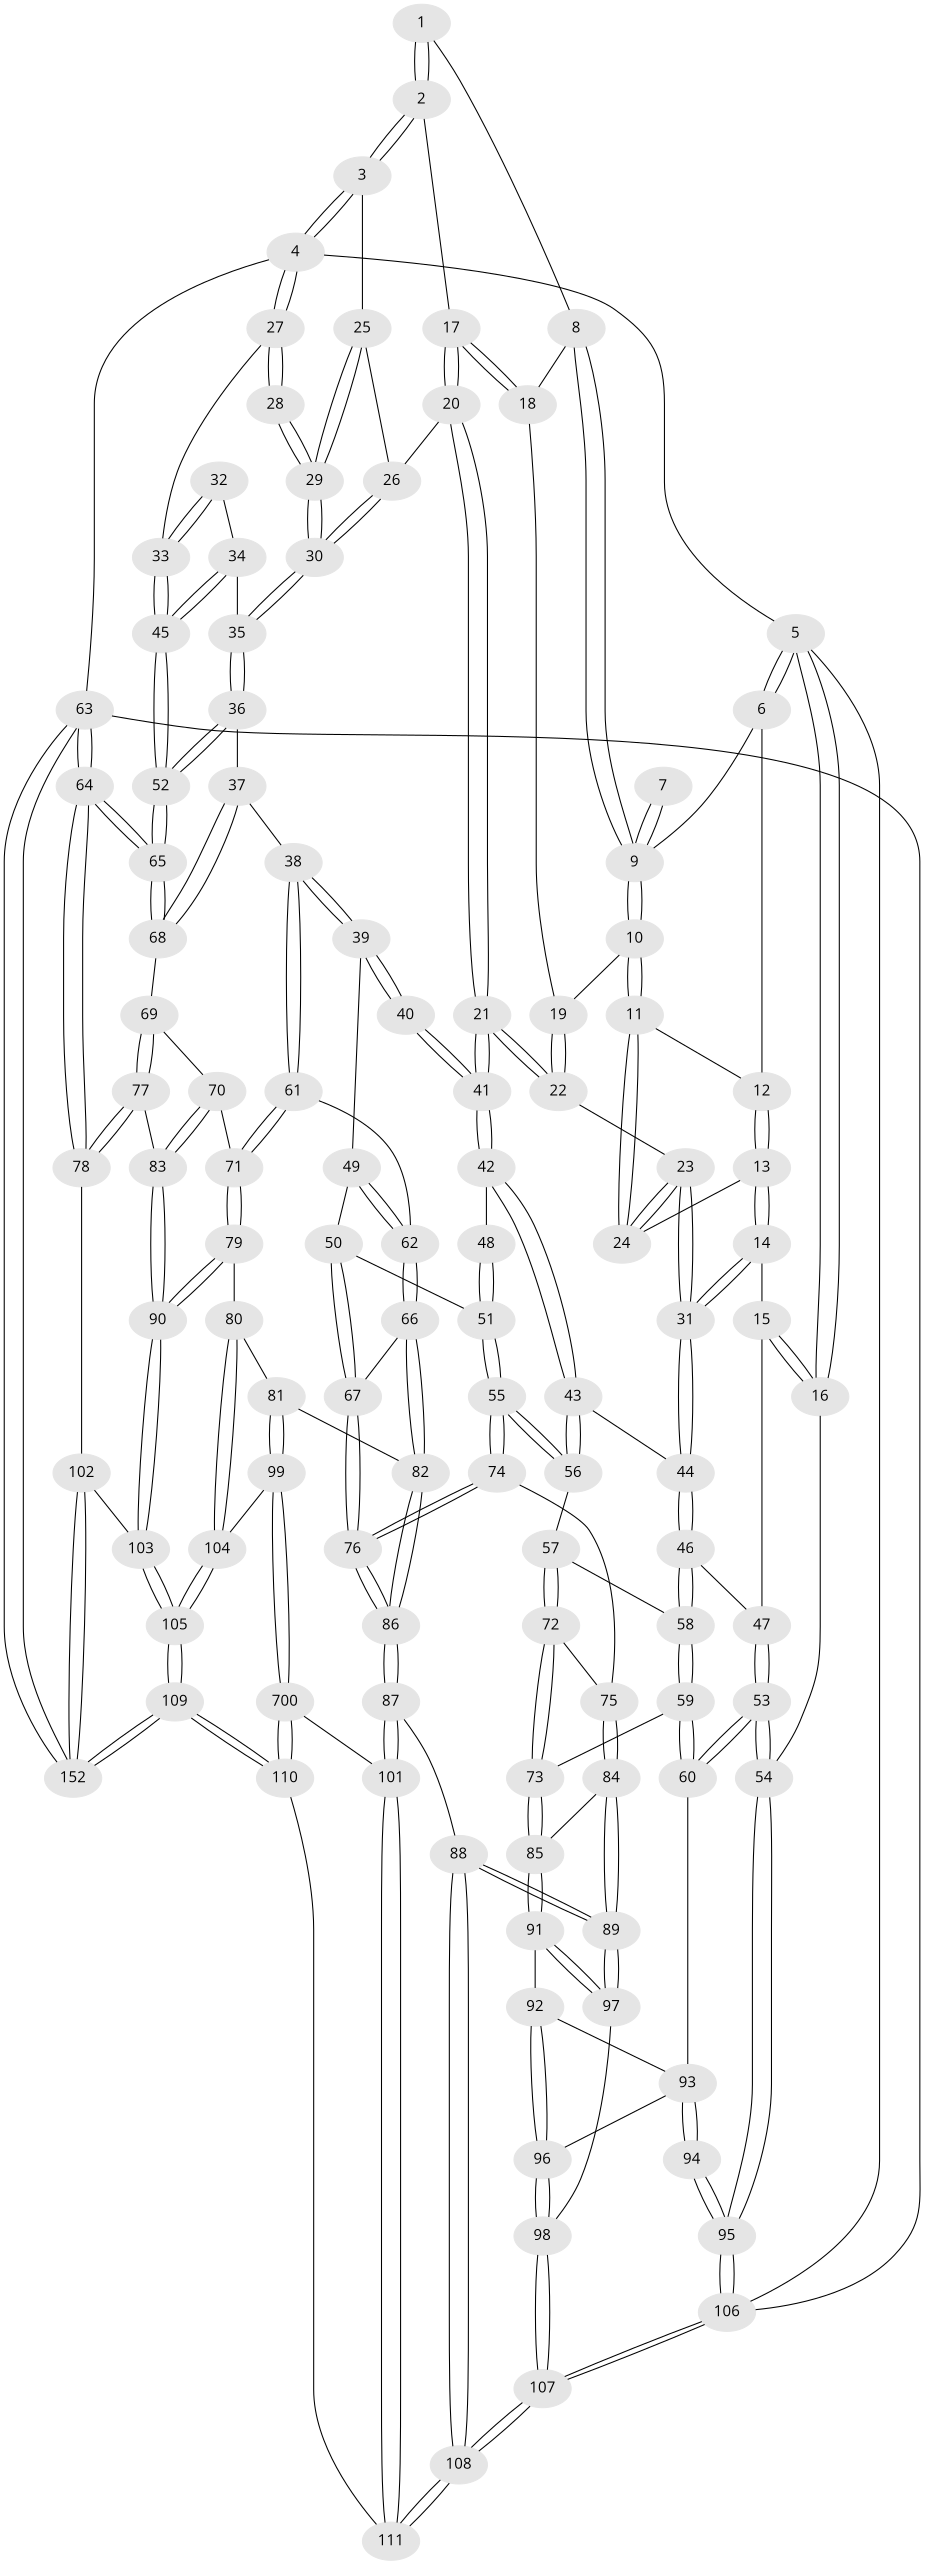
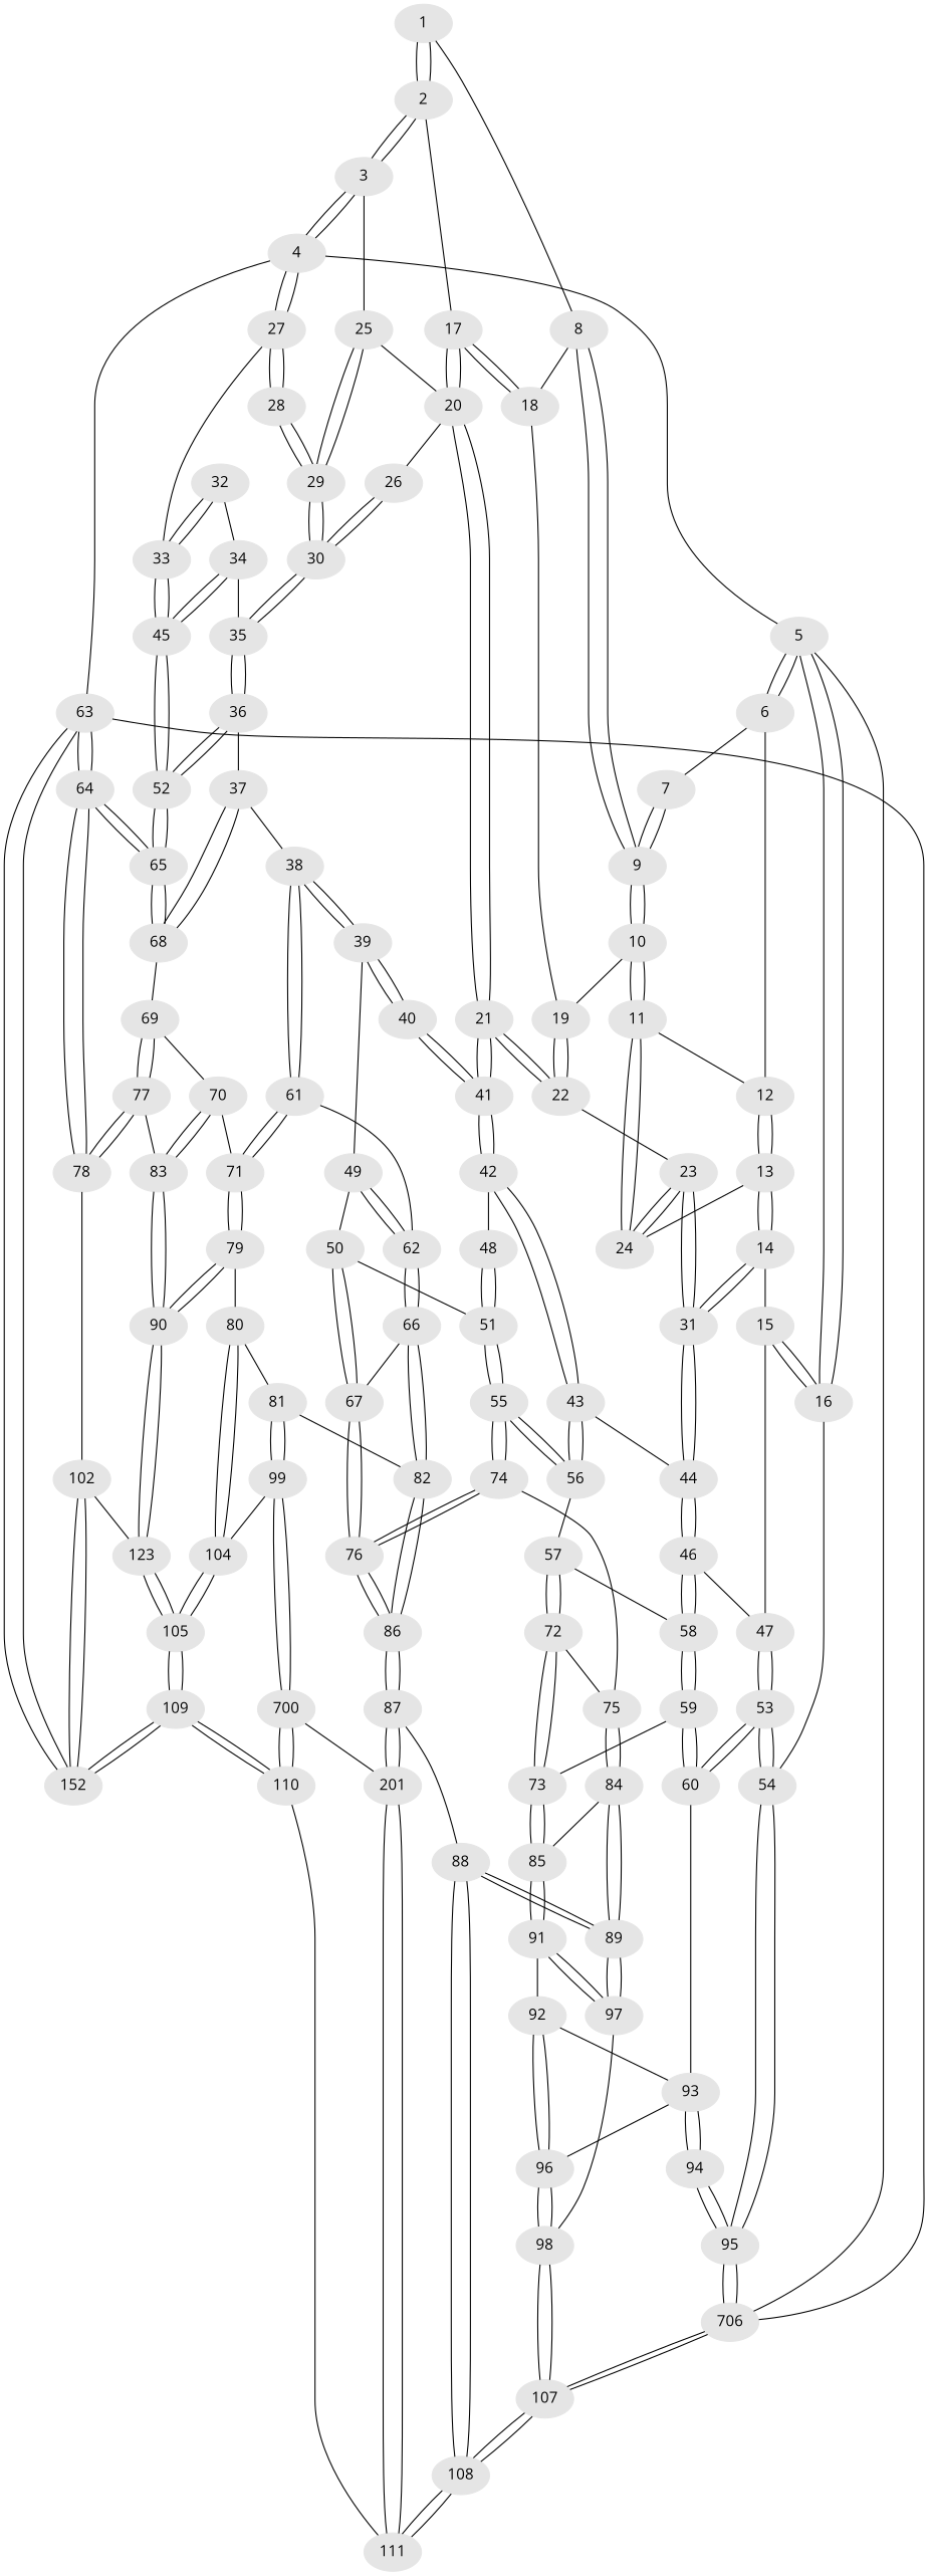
  graph {
    fontname="Open Sans"
    node [color=gray90 fontname="Open Sans" style=filled]
    edge [fontname="Open Sans"]
    1
    2
    8
    3
    17
    9
    18
    4
    25
    20
    5
    27
    63
    26
    29
    6
    16
-   106
+   106 [label=706]
    28
    33
    64
    n22 [label=152]
    7
    12
    54
    107
    13
    10
    19
    11
    24
    22
    14
    15
    31
    47
    44
    53
    95
    21
    23
    41
    30
    42
    35
    45
    36
    46
    32
    34
    52
    37
    38
    68
    65
    39
    61
    69
    40
    49
    62
    71
    50
    43
    48
    56
    51
    57
    58
    59
    60
    55
    67
    66
    76
    74
    93
    75
    72
    73
    85
    96
    94
    79
    82
    78
    102
    86
    70
    77
    83
    90
    80
    84
    91
    89
    87
-   103
+   103 [label=123]
    81
    104
    99
    105
    n103 [label=700]
    97
    92
    88
-   101
+   101 [label=201]
    108
    111
    98
    110
    109
    1 -- 2
    1 -- 2
    1 -- 8
    2 -- 3
    2 -- 3
    2 -- 17
    8 -- 9
    8 -- 9
    8 -- 18
    3 -- 4
    3 -- 4
    3 -- 25
    17 -- 18
    17 -- 18
    17 -- 20
    17 -- 20
    9 -- 10
    9 -- 10
    18 -- 19
    4 -- 5
    4 -- 27
    4 -- 27
    4 -- 63
-   25 -- 26
+   25 -- 20
    25 -- 29
    25 -- 29
    20 -- 26
    20 -- 21
    20 -- 21
    5 -- 6
    5 -- 6
    5 -- 16
    5 -- 16
    5 -- 106
    27 -- 28
    27 -- 28
    27 -- 33
    63 -- 106
    63 -- 64
    63 -- 64
    63 -- n22
    63 -- n22
    26 -- 30
    26 -- 30
    29 -- 30
    29 -- 30
-   6 -- 9
+   6 -- 7
    6 -- 12
    16 -- 54
    106 -- 107
    106 -- 107
    28 -- 29
    28 -- 29
    33 -- 45
    33 -- 45
    64 -- 65
    64 -- 65
    64 -- 78
    64 -- 78
    7 -- 9
    7 -- 9
    12 -- 13
    12 -- 13
    54 -- 95
    54 -- 95
    107 -- 108
    107 -- 108
    13 -- 24
    13 -- 14
    13 -- 14
    10 -- 19
    10 -- 11
    10 -- 11
    19 -- 22
    19 -- 22
    11 -- 12
    11 -- 24
    11 -- 24
    22 -- 23
    14 -- 15
    14 -- 31
    14 -- 31
    15 -- 16
    15 -- 16
    15 -- 47
    31 -- 44
    31 -- 44
    47 -- 53
    47 -- 53
    44 -- 46
    44 -- 46
    53 -- 54
    53 -- 54
    53 -- 60
    53 -- 60
    95 -- 106
    95 -- 106
    21 -- 22
    21 -- 22
    21 -- 41
    21 -- 41
    23 -- 24
    23 -- 24
    23 -- 31
    23 -- 31
    41 -- 42
    41 -- 42
    30 -- 35
    30 -- 35
    42 -- 43
    42 -- 43
    42 -- 48
    35 -- 36
    35 -- 36
    45 -- 52
    45 -- 52
    36 -- 52
    36 -- 52
    36 -- 37
    46 -- 47
    46 -- 58
    46 -- 58
    32 -- 33
    32 -- 33
    32 -- 34
    34 -- 35
    34 -- 45
    34 -- 45
    52 -- 65
    52 -- 65
    37 -- 38
    37 -- 68
    37 -- 68
    38 -- 39
    38 -- 39
    38 -- 61
    38 -- 61
    68 -- 69
    65 -- 68
    65 -- 68
    39 -- 40
    39 -- 40
    39 -- 49
    61 -- 62
    61 -- 71
    61 -- 71
    69 -- 70
    69 -- 77
    69 -- 77
    40 -- 41
    40 -- 41
    49 -- 62
    49 -- 62
    49 -- 50
    62 -- 66
    62 -- 66
    71 -- 79
    71 -- 79
    50 -- 51
    50 -- 67
    50 -- 67
    43 -- 44
    43 -- 56
    43 -- 56
    48 -- 51
    48 -- 51
    56 -- 57
    51 -- 55
    51 -- 55
    57 -- 58
    57 -- 72
    57 -- 72
    58 -- 59
    58 -- 59
    59 -- 60
    59 -- 60
    59 -- 73
    60 -- 93
    55 -- 56
    55 -- 56
    55 -- 74
    55 -- 74
    67 -- 76
    67 -- 76
    66 -- 67
    66 -- 82
    66 -- 82
    76 -- 86
    76 -- 86
    74 -- 76
    74 -- 76
    74 -- 75
    93 -- 96
    93 -- 94
    93 -- 94
    75 -- 84
    75 -- 84
    72 -- 75
    72 -- 73
    72 -- 73
    73 -- 85
    73 -- 85
    85 -- 91
    85 -- 91
    96 -- 98
    96 -- 98
    94 -- 95
    94 -- 95
    79 -- 90
    79 -- 90
    79 -- 80
    82 -- 86
    82 -- 86
    78 -- 102
    102 -- n22
    102 -- n22
    102 -- 103
    86 -- 87
    86 -- 87
    70 -- 71
    70 -- 83
    70 -- 83
    77 -- 78
    77 -- 78
    77 -- 83
    83 -- 90
    83 -- 90
    90 -- 103
    90 -- 103
    80 -- 81
    80 -- 104
    80 -- 104
    84 -- 85
    84 -- 89
    84 -- 89
    91 -- 97
    91 -- 97
    91 -- 92
    89 -- 97
    89 -- 97
    87 -- 88
    87 -- 101
    87 -- 101
    103 -- 105
    103 -- 105
    81 -- 82
    81 -- 99
    81 -- 99
    104 -- 105
    104 -- 105
    99 -- 104
    99 -- n103
    99 -- n103
    105 -- 109
    105 -- 109
    n103 -- 101
    n103 -- 110
    n103 -- 110
    97 -- 98
    92 -- 93
    92 -- 96
    92 -- 96
    88 -- 89
    88 -- 89
    88 -- 108
    88 -- 108
    101 -- 111
    101 -- 111
    108 -- 111
    108 -- 111
    98 -- 107
    98 -- 107
    110 -- 111
    109 -- n22
    109 -- n22
    109 -- 110
    109 -- 110
  }
